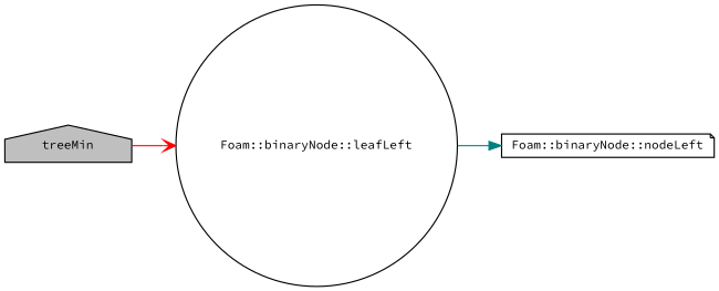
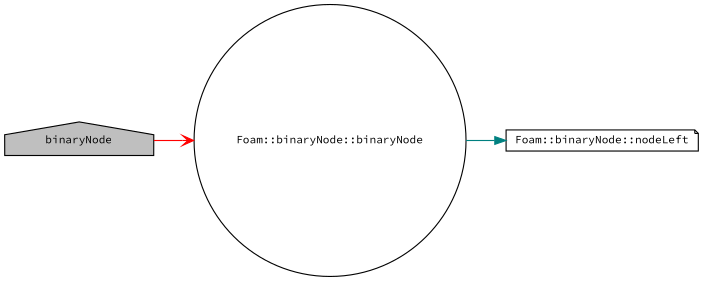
  digraph {
    fontname="Source Code Pro"
    rankdir=LR
    node [color=black fontname="Source Code Pro" fontsize=10]
    edge [fontname="Source Code Pro" fontsize=10 labelfontname=Helvetica labelfontsize=10 style=solid]
-   n1 [fillcolor=grey75 fontcolor=black height=0.2 label=treeMin shape=house style=filled width=0.4]
-   n2 [height=0.2 label="Foam::binaryNode::leafLeft" shape=circle width=0.4]
+   n1 [fillcolor=grey75 fontcolor=black height=0.2 label=binaryNode shape=house style=filled width=0.4]
+   n2 [height=0.2 label="Foam::binaryNode::binaryNode" shape=circle width=0.4]
    n3 [height=0.2 label="Foam::binaryNode::nodeLeft" shape=note width=0.4]
    n1 -> n2 [arrowhead=vee color=red]
    n2 -> n3 [arrowhead=normal color=teal]
  }
